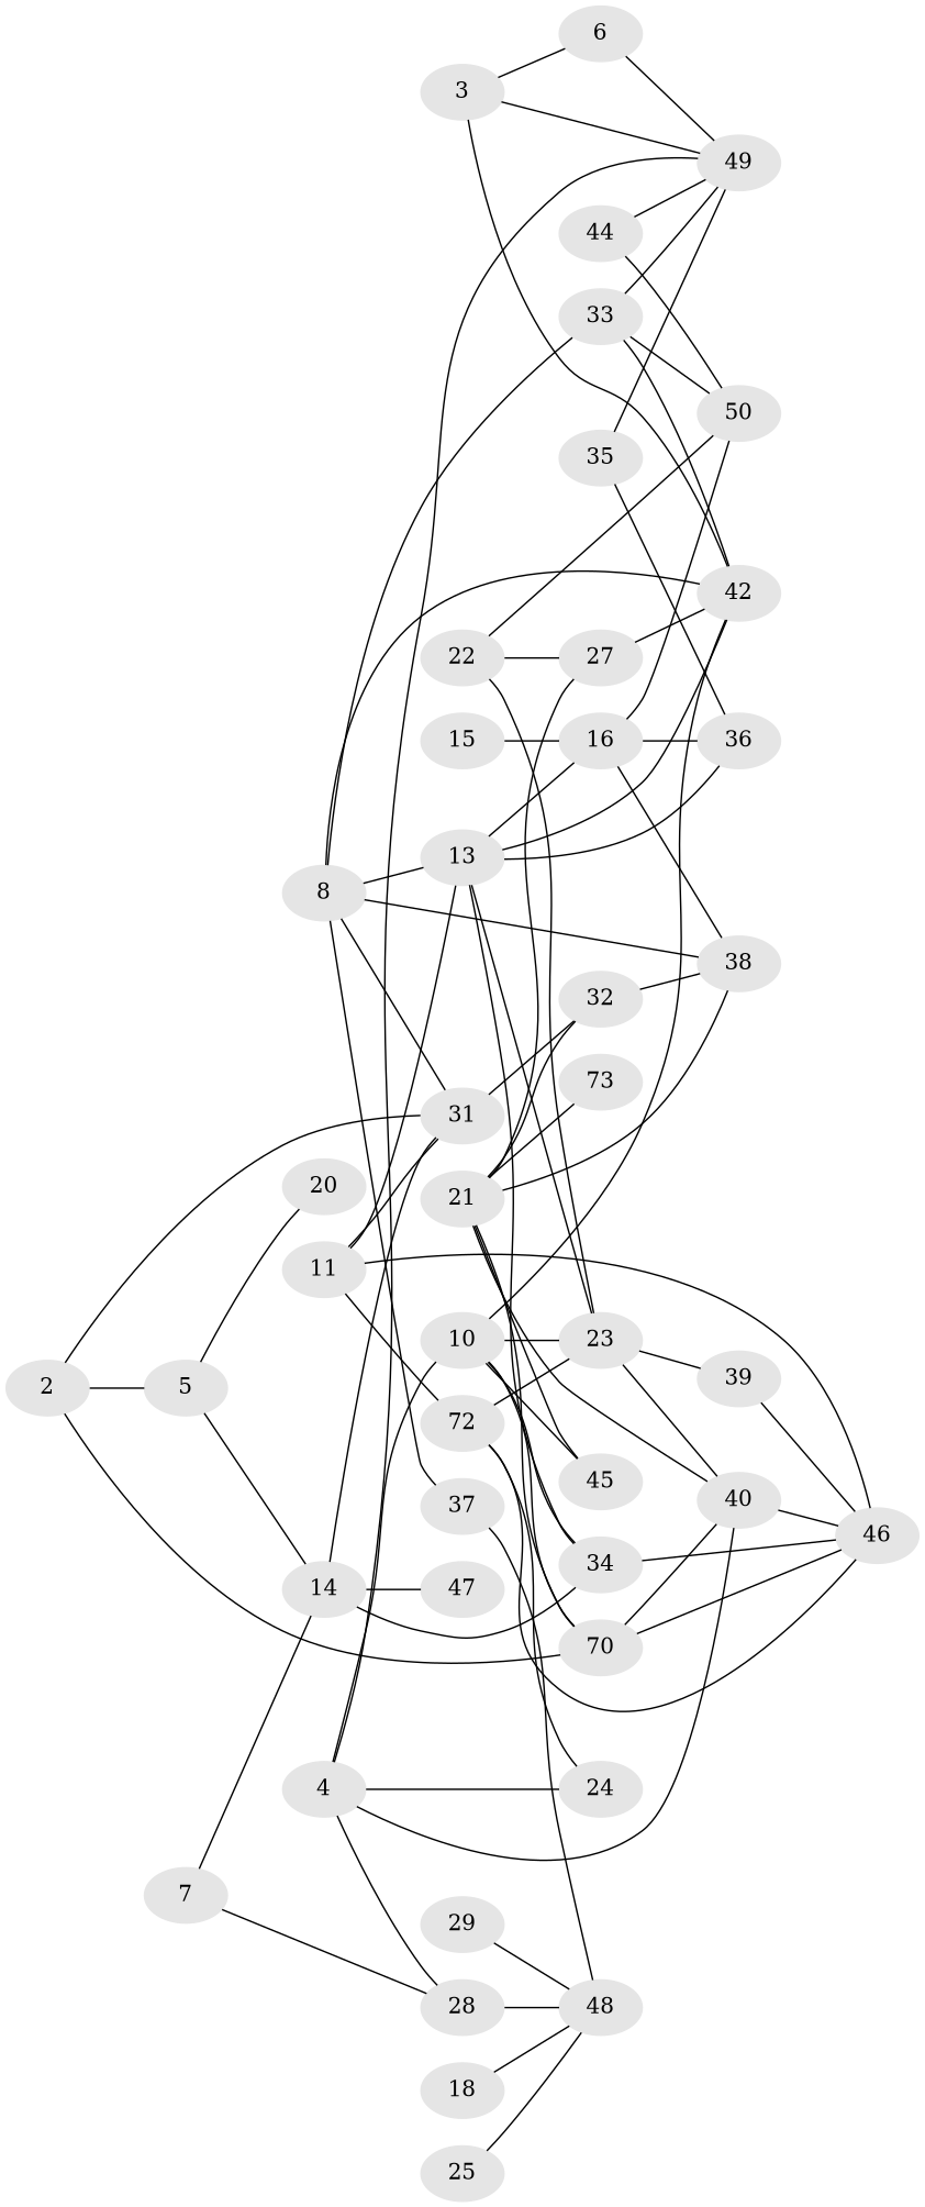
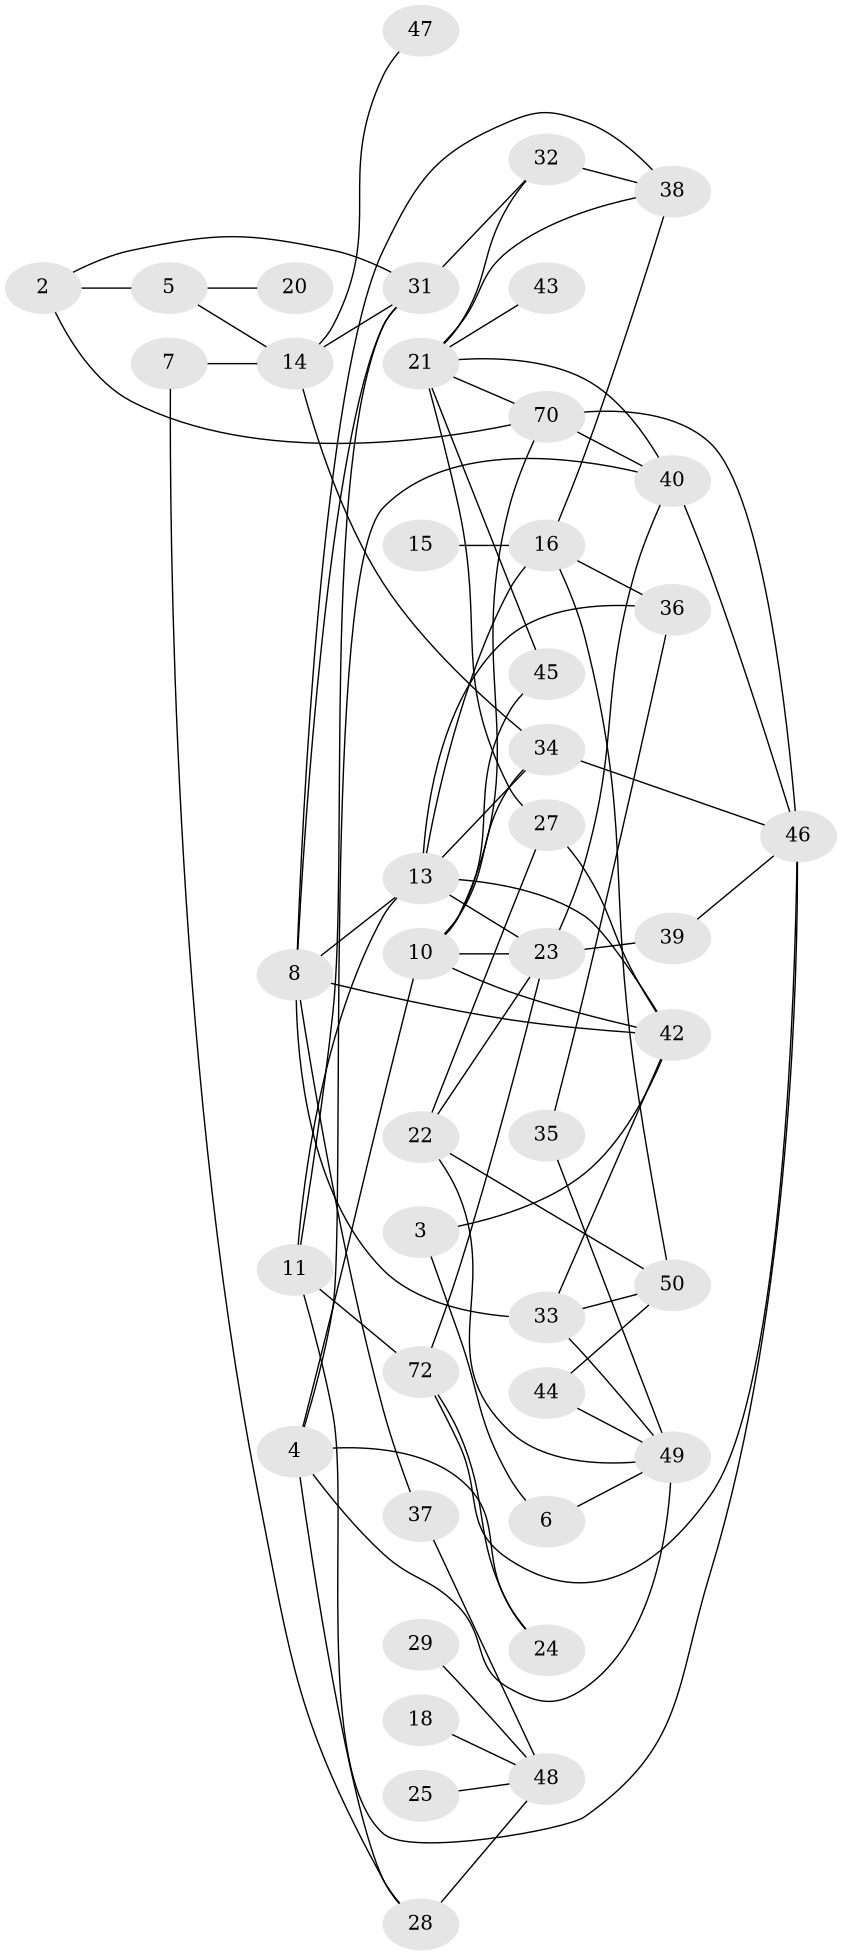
  graph {
    rankdir=LR
    node [color=gray90 style=filled]
    edge [weight=1.0]
    2
    5
    n3 [label=70]
    31
    14
    20
    40
    46
    32
    3
    6
    42
    49
    4
    10
    24
    28
    23
    34
    45
    48
    47
    7
    8
    13
    33
    37
    38
    16
    36
    50
    39
    11
    n34 [label=72]
    15
    18
    21
    27
-   43 [label=73]
+   43
    22
    25
    29
    35
    44
    2 -- 5
    2 -- n3
    2 -- 31
    5 -- 14
    5 -- 20
    n3 -- 40 [weight=2.0]
    n3 -- 46
    31 -- 32
    14 -- 31
    14 -- 34
    14 -- 47
    40 -- 46
    32 -- 38
    3 -- 6
    3 -- 42
    6 -- 49
    4 -- 40
    4 -- 49
    4 -- 10
    4 -- 24
    4 -- 28
    10 -- n3
    10 -- 42
    10 -- 23
    10 -- 34
    10 -- 45
    28 -- 48
    23 -- 40
    23 -- 39
    34 -- 46
    7 -- 14
    7 -- 28
    8 -- 31
    8 -- 42
    8 -- 13
    8 -- 33
    8 -- 37
    8 -- 38
    13 -- 42
    13 -- 23
    13 -- 34
    13 -- 16
    13 -- 36
    33 -- 42
    33 -- 49
    33 -- 50
    37 -- 48
    16 -- 38
    16 -- 36
    16 -- 50
    39 -- 46
    11 -- 31
    11 -- 46
    11 -- 13
    11 -- n34
    n34 -- 46
    n34 -- 24
    n34 -- 23
    15 -- 16
    18 -- 48
    21 -- n3
    21 -- 40
    21 -- 32
    21 -- 45 [weight=2.0]
    21 -- 38
    21 -- 27
    21 -- 43
    27 -- 42
-   3 -- 49 [weight=2.0]
+   22 -- 49 [weight=2.0]
    22 -- 23 [weight=2.0]
    22 -- 50
    22 -- 27
    25 -- 48
    29 -- 48
    35 -- 49
    35 -- 36
    44 -- 49
    44 -- 50
  }
